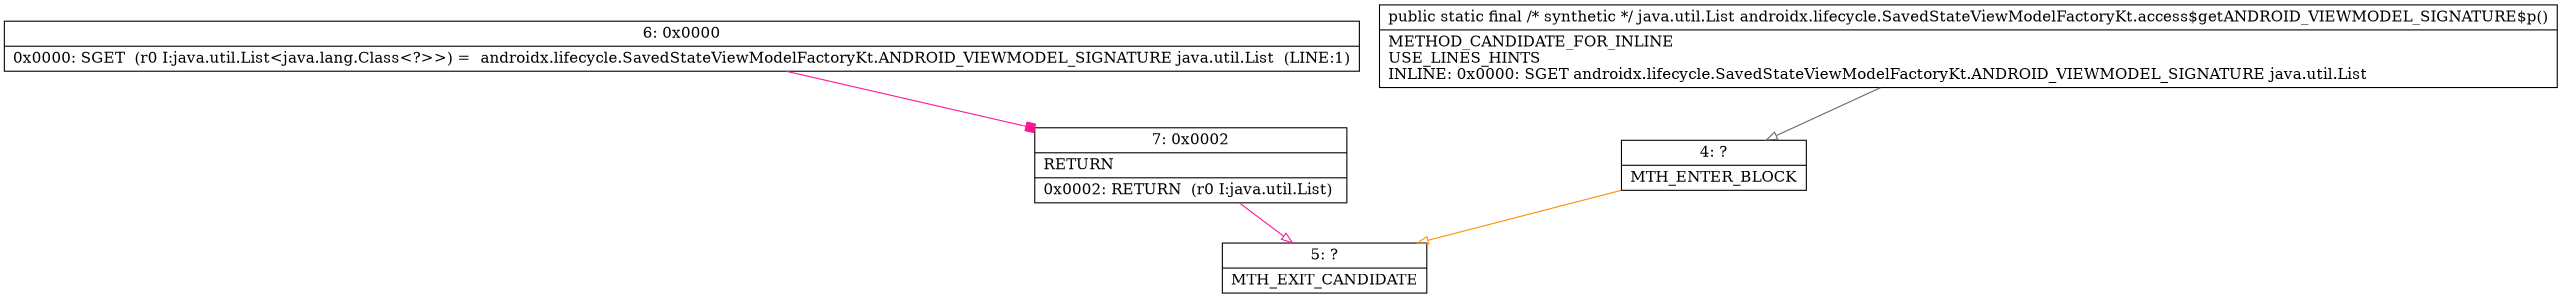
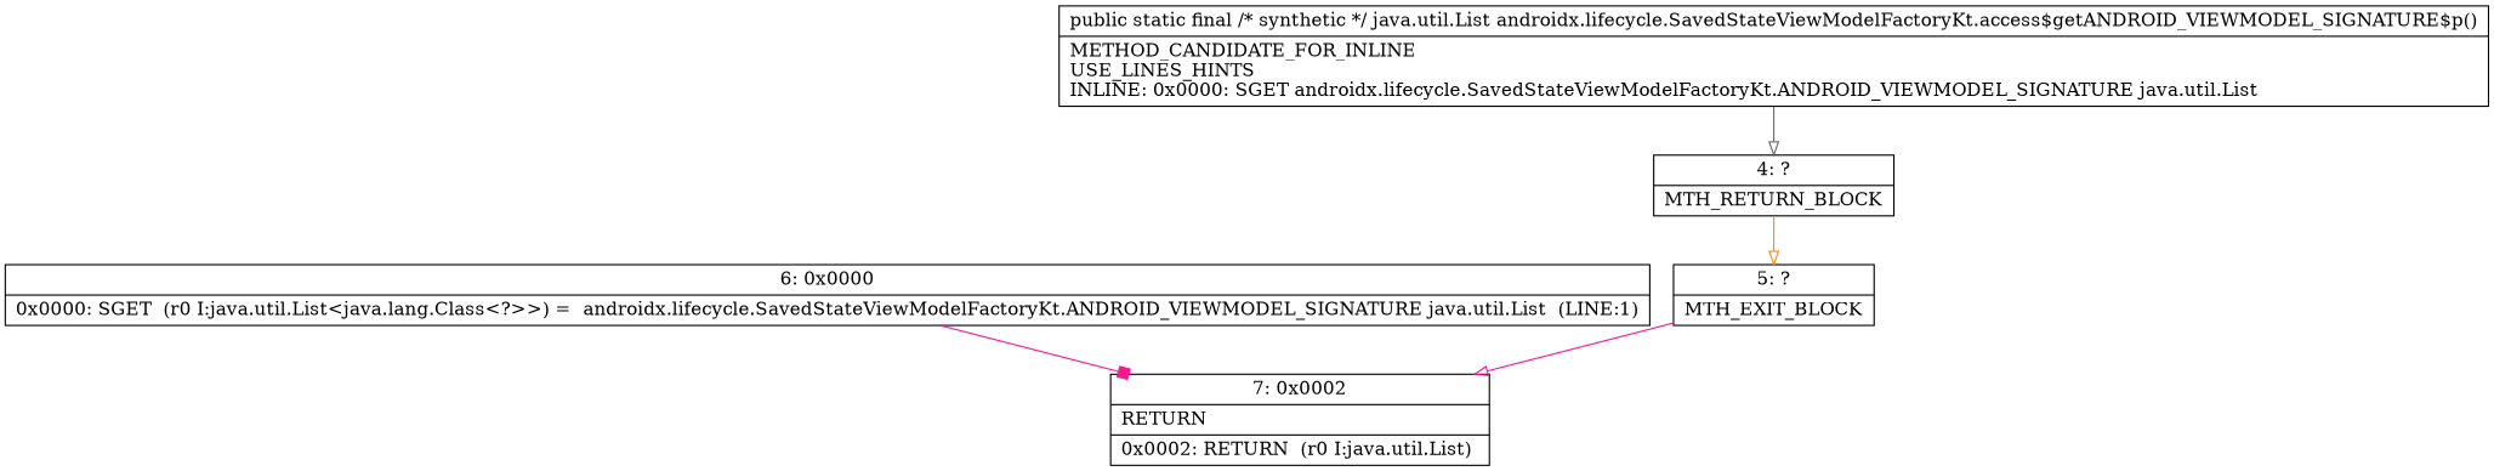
  digraph {
    node [shape=record]
    edge [arrowhead=onormal color=deeppink]
-   n1 [label="{4\:\ ?|MTH_ENTER_BLOCK\l}"]
-   n2 [label="{5\:\ ?|MTH_EXIT_CANDIDATE\l}"]
+   n1 [label="{4\:\ ?|MTH_RETURN_BLOCK\l}"]
+   n2 [label="{5\:\ ?|MTH_EXIT_BLOCK\l}"]
    n3 [label="{6\:\ 0x0000|0x0000: SGET  (r0 I:java.util.List\<java.lang.Class\<?\>\>) =  androidx.lifecycle.SavedStateViewModelFactoryKt.ANDROID_VIEWMODEL_SIGNATURE java.util.List  (LINE:1)\l}"]
    n4 [label="{7\:\ 0x0002|RETURN\l|0x0002: RETURN  (r0 I:java.util.List) \l}"]
    n5 [label="{public static final \/* synthetic *\/ java.util.List androidx.lifecycle.SavedStateViewModelFactoryKt.access$getANDROID_VIEWMODEL_SIGNATURE$p()  | METHOD_CANDIDATE_FOR_INLINE\lUSE_LINES_HINTS\lINLINE: 0x0000: SGET   androidx.lifecycle.SavedStateViewModelFactoryKt.ANDROID_VIEWMODEL_SIGNATURE java.util.List\l}"]
    n1 -> n2 [color=darkorange]
    n3 -> n4 [arrowhead=box]
-   n4 -> n2
+   n2 -> n4
    n5 -> n1 [color=gray40]
  }
